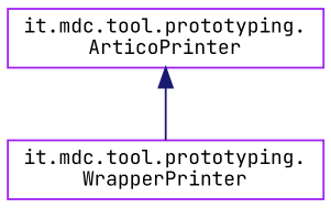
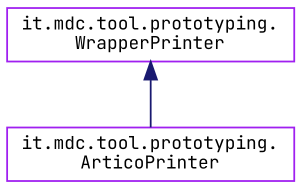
  digraph {
    rankdir=TB
    fontname="JetBrains Mono"
    node [color=purple fillcolor=white fontname="JetBrains Mono" fontsize=10 shape=record style=filled]
    n1 [height=0.2 label="it.mdc.tool.prototyping.\lWrapperPrinter" width=0.4]
    n2 [height=0.2 label="it.mdc.tool.prototyping.\lArticoPrinter" width=0.4]
-   n2 -> n1 [color=midnightblue dir=back fontname="JetBrains Mono" fontsize=10 labelfontname=Helvetica labelfontsize=10 style=solid]
+   n1 -> n2 [color=midnightblue dir=back fontname="JetBrains Mono" fontsize=10 labelfontname=Helvetica labelfontsize=10 style=solid]
  }
